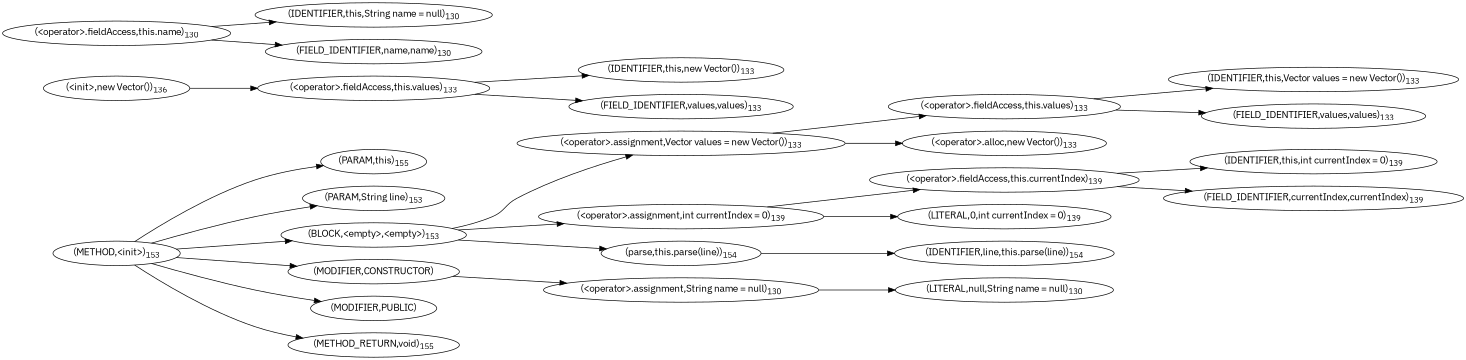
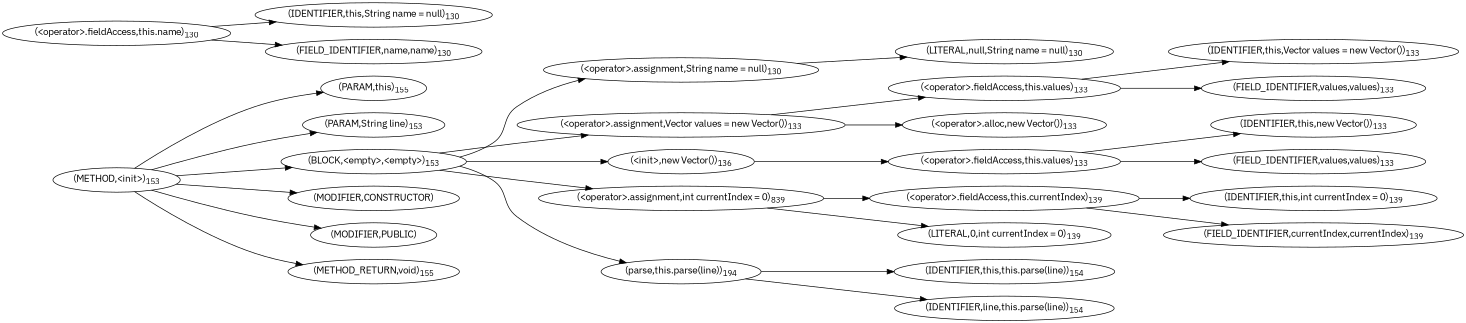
  digraph {
    fontname="IBM Plex Sans"
    rankdir=LR
    node [fontname="IBM Plex Sans"]
    edge [fontname="IBM Plex Sans"]
    n1 [label=<(METHOD,&lt;init&gt;)<SUB>153</SUB>>]
    n2 [label=<(PARAM,this)<SUB>155</SUB>>]
    n3 [label=<(PARAM,String line)<SUB>153</SUB>>]
    n4 [label=<(BLOCK,&lt;empty&gt;,&lt;empty&gt;)<SUB>153</SUB>>]
    n5 [label=<(MODIFIER,CONSTRUCTOR)>]
    n6 [label=<(MODIFIER,PUBLIC)>]
    n7 [label=<(METHOD_RETURN,void)<SUB>155</SUB>>]
    n8 [label=<(&lt;operator&gt;.assignment,String name = null)<SUB>130</SUB>>]
    n9 [label=<(&lt;operator&gt;.assignment,Vector values = new Vector())<SUB>133</SUB>>]
    n10 [label=<(&lt;init&gt;,new Vector())<SUB>136</SUB>>]
-   n11 [label=<(&lt;operator&gt;.assignment,int currentIndex = 0)<SUB>139</SUB>>]
-   n12 [label=<(parse,this.parse(line))<SUB>154</SUB>>]
+   n11 [label=<(&lt;operator&gt;.assignment,int currentIndex = 0)<SUB>839</SUB>>]
+   n12 [label=<(parse,this.parse(line))<SUB>194</SUB>>]
    n13 [label=<(LITERAL,null,String name = null)<SUB>130</SUB>>]
    n14 [label=<(&lt;operator&gt;.fieldAccess,this.values)<SUB>133</SUB>>]
    n15 [label=<(&lt;operator&gt;.alloc,new Vector())<SUB>133</SUB>>]
    n16 [label=<(&lt;operator&gt;.fieldAccess,this.values)<SUB>133</SUB>>]
    n17 [label=<(&lt;operator&gt;.fieldAccess,this.currentIndex)<SUB>139</SUB>>]
    n18 [label=<(LITERAL,0,int currentIndex = 0)<SUB>139</SUB>>]
+   n19 [label=<(IDENTIFIER,this,this.parse(line))<SUB>154</SUB>>]
    n20 [label=<(IDENTIFIER,line,this.parse(line))<SUB>154</SUB>>]
    n21 [label=<(&lt;operator&gt;.fieldAccess,this.name)<SUB>130</SUB>>]
    n22 [label=<(IDENTIFIER,this,String name = null)<SUB>130</SUB>>]
    n23 [label=<(FIELD_IDENTIFIER,name,name)<SUB>130</SUB>>]
    n24 [label=<(IDENTIFIER,this,Vector values = new Vector())<SUB>133</SUB>>]
    n25 [label=<(FIELD_IDENTIFIER,values,values)<SUB>133</SUB>>]
    n26 [label=<(IDENTIFIER,this,new Vector())<SUB>133</SUB>>]
    n27 [label=<(FIELD_IDENTIFIER,values,values)<SUB>133</SUB>>]
    n28 [label=<(IDENTIFIER,this,int currentIndex = 0)<SUB>139</SUB>>]
    n29 [label=<(FIELD_IDENTIFIER,currentIndex,currentIndex)<SUB>139</SUB>>]
    n1 -> n2
    n1 -> n3
    n1 -> n4
    n1 -> n5
    n1 -> n6
    n1 -> n7
-   n5 -> n8
+   n4 -> n8
    n4 -> n9
+   n4 -> n10
    n4 -> n11
    n4 -> n12
    n8 -> n13
    n9 -> n14
    n9 -> n15
    n10 -> n16
    n11 -> n17
    n11 -> n18
+   n12 -> n19
    n12 -> n20
    n14 -> n24
    n14 -> n25
    n16 -> n26
    n16 -> n27
    n17 -> n28
    n17 -> n29
    n21 -> n22
    n21 -> n23
  }
